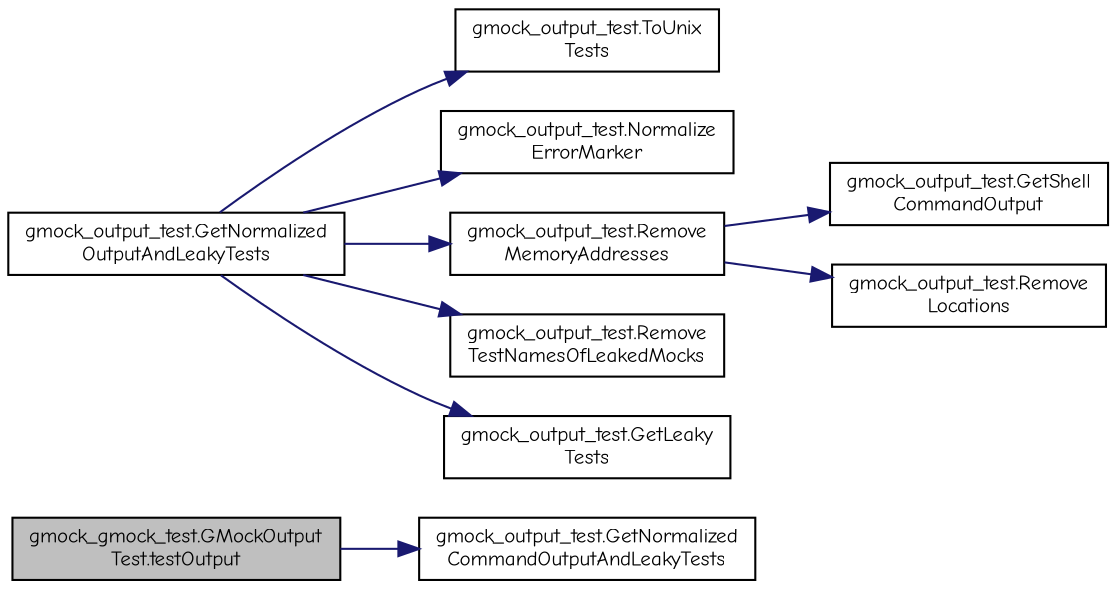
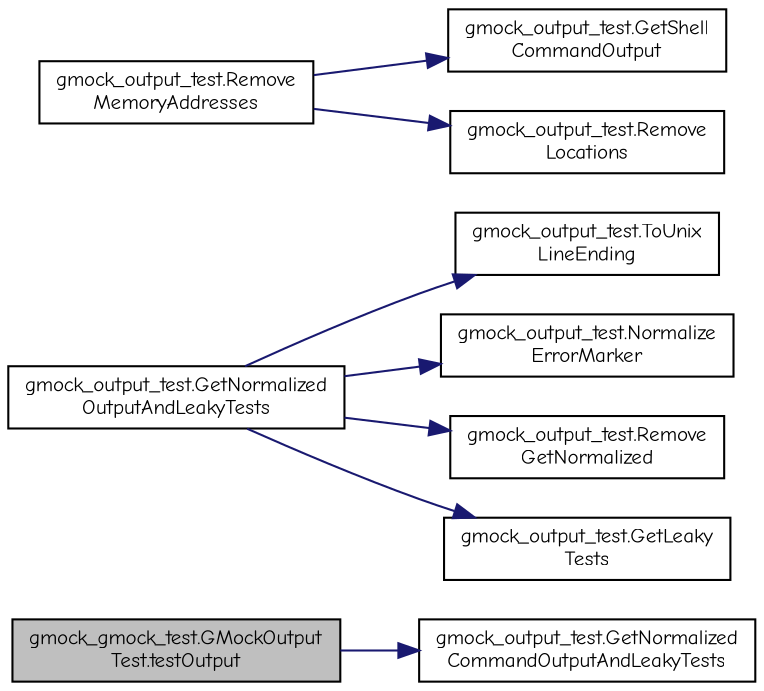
  digraph {
    fontname="Comic Neue"
    rankdir=LR
    node [color=black fillcolor=white fontname="Comic Neue" fontsize=10 shape=record style=filled]
    edge [color=midnightblue fontname="Comic Neue" fontsize=10 labelfontname=Helvetica labelfontsize=10 style=solid]
    n1 [fillcolor=grey75 fontcolor=black height=0.2 label="gmock_gmock_test.GMockOutput\lTest.testOutput" width=0.4]
    n2 [height=0.2 label="gmock_output_test.GetNormalized\lCommandOutputAndLeakyTests" width=0.4]
    n3 [height=0.2 label="gmock_output_test.GetNormalized\lOutputAndLeakyTests" width=0.4]
-   n4 [height=0.2 label="gmock_output_test.ToUnix\lTests" width=0.4]
+   n4 [height=0.2 label="gmock_output_test.ToUnix\lLineEnding" width=0.4]
    n5 [height=0.2 label="gmock_output_test.Normalize\lErrorMarker" width=0.4]
    n6 [height=0.2 label="gmock_output_test.Remove\lMemoryAddresses" width=0.4]
-   n7 [height=0.2 label="gmock_output_test.Remove\lTestNamesOfLeakedMocks" width=0.4]
+   n7 [height=0.2 label="gmock_output_test.Remove\lGetNormalized" width=0.4]
    n8 [height=0.2 label="gmock_output_test.GetLeaky\lTests" width=0.4]
    n9 [height=0.2 label="gmock_output_test.GetShell\lCommandOutput" width=0.4]
    n10 [height=0.2 label="gmock_output_test.Remove\lLocations" width=0.4]
    n1 -> n2
    n3 -> n4
    n3 -> n5
-   n3 -> n6
    n3 -> n7
    n3 -> n8
    n6 -> n9
    n6 -> n10
  }
